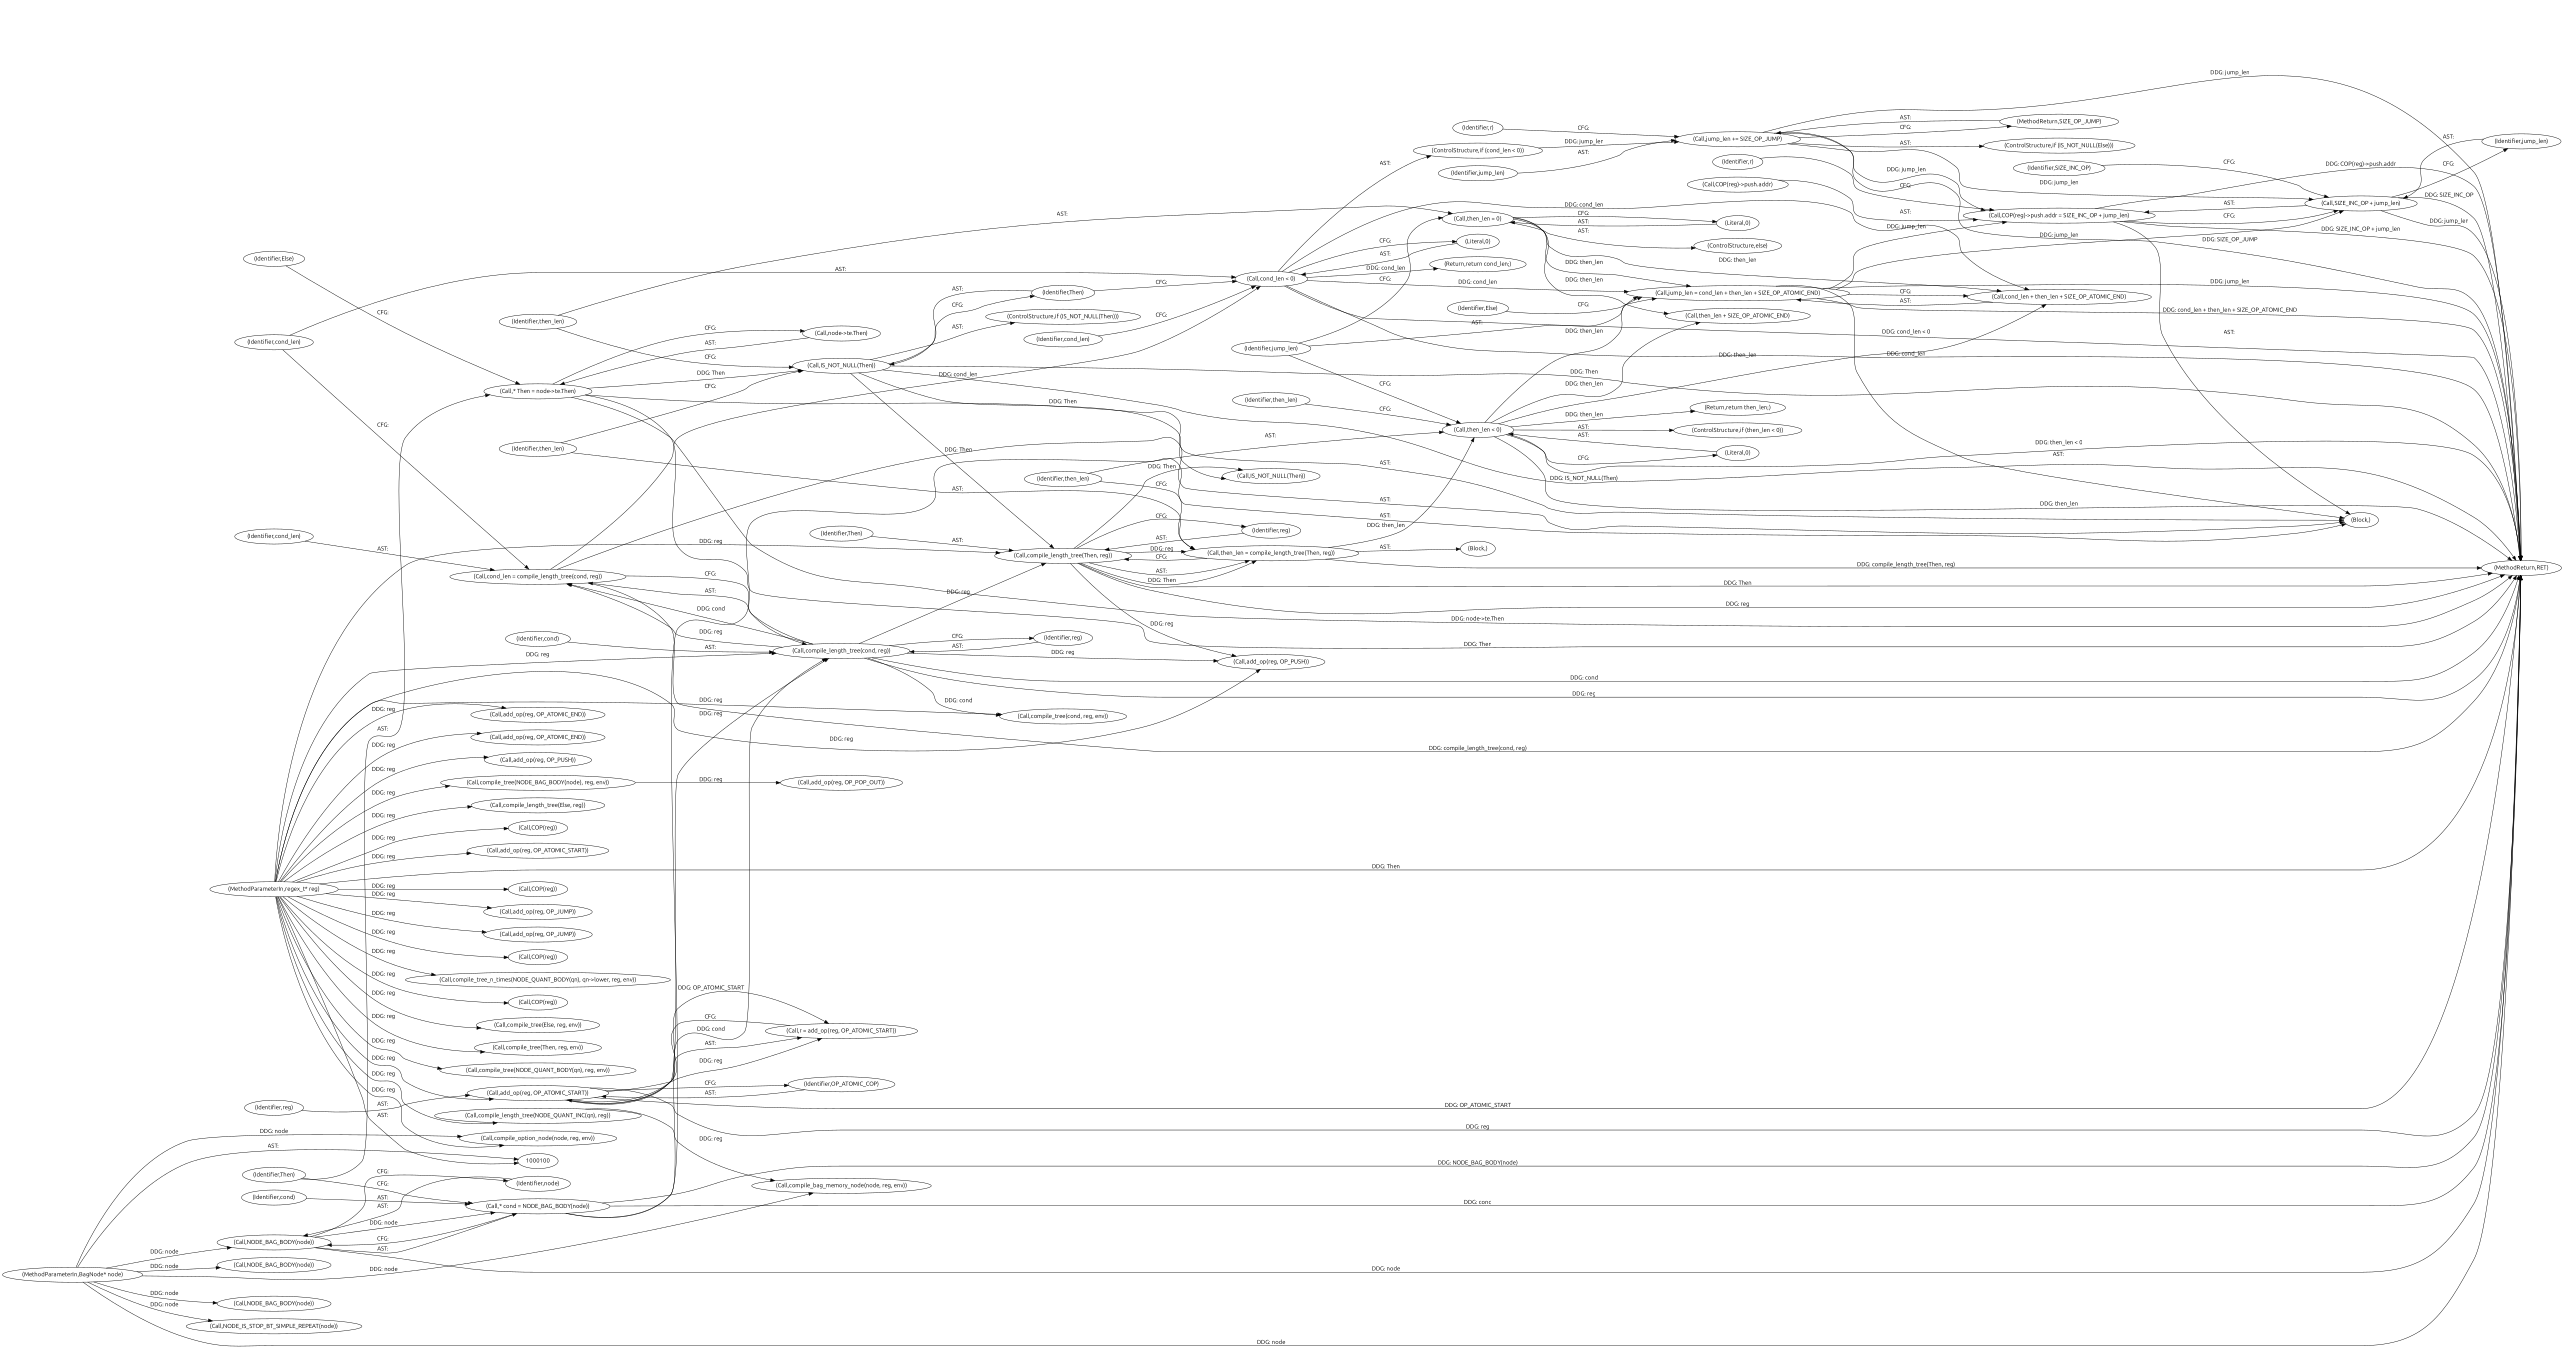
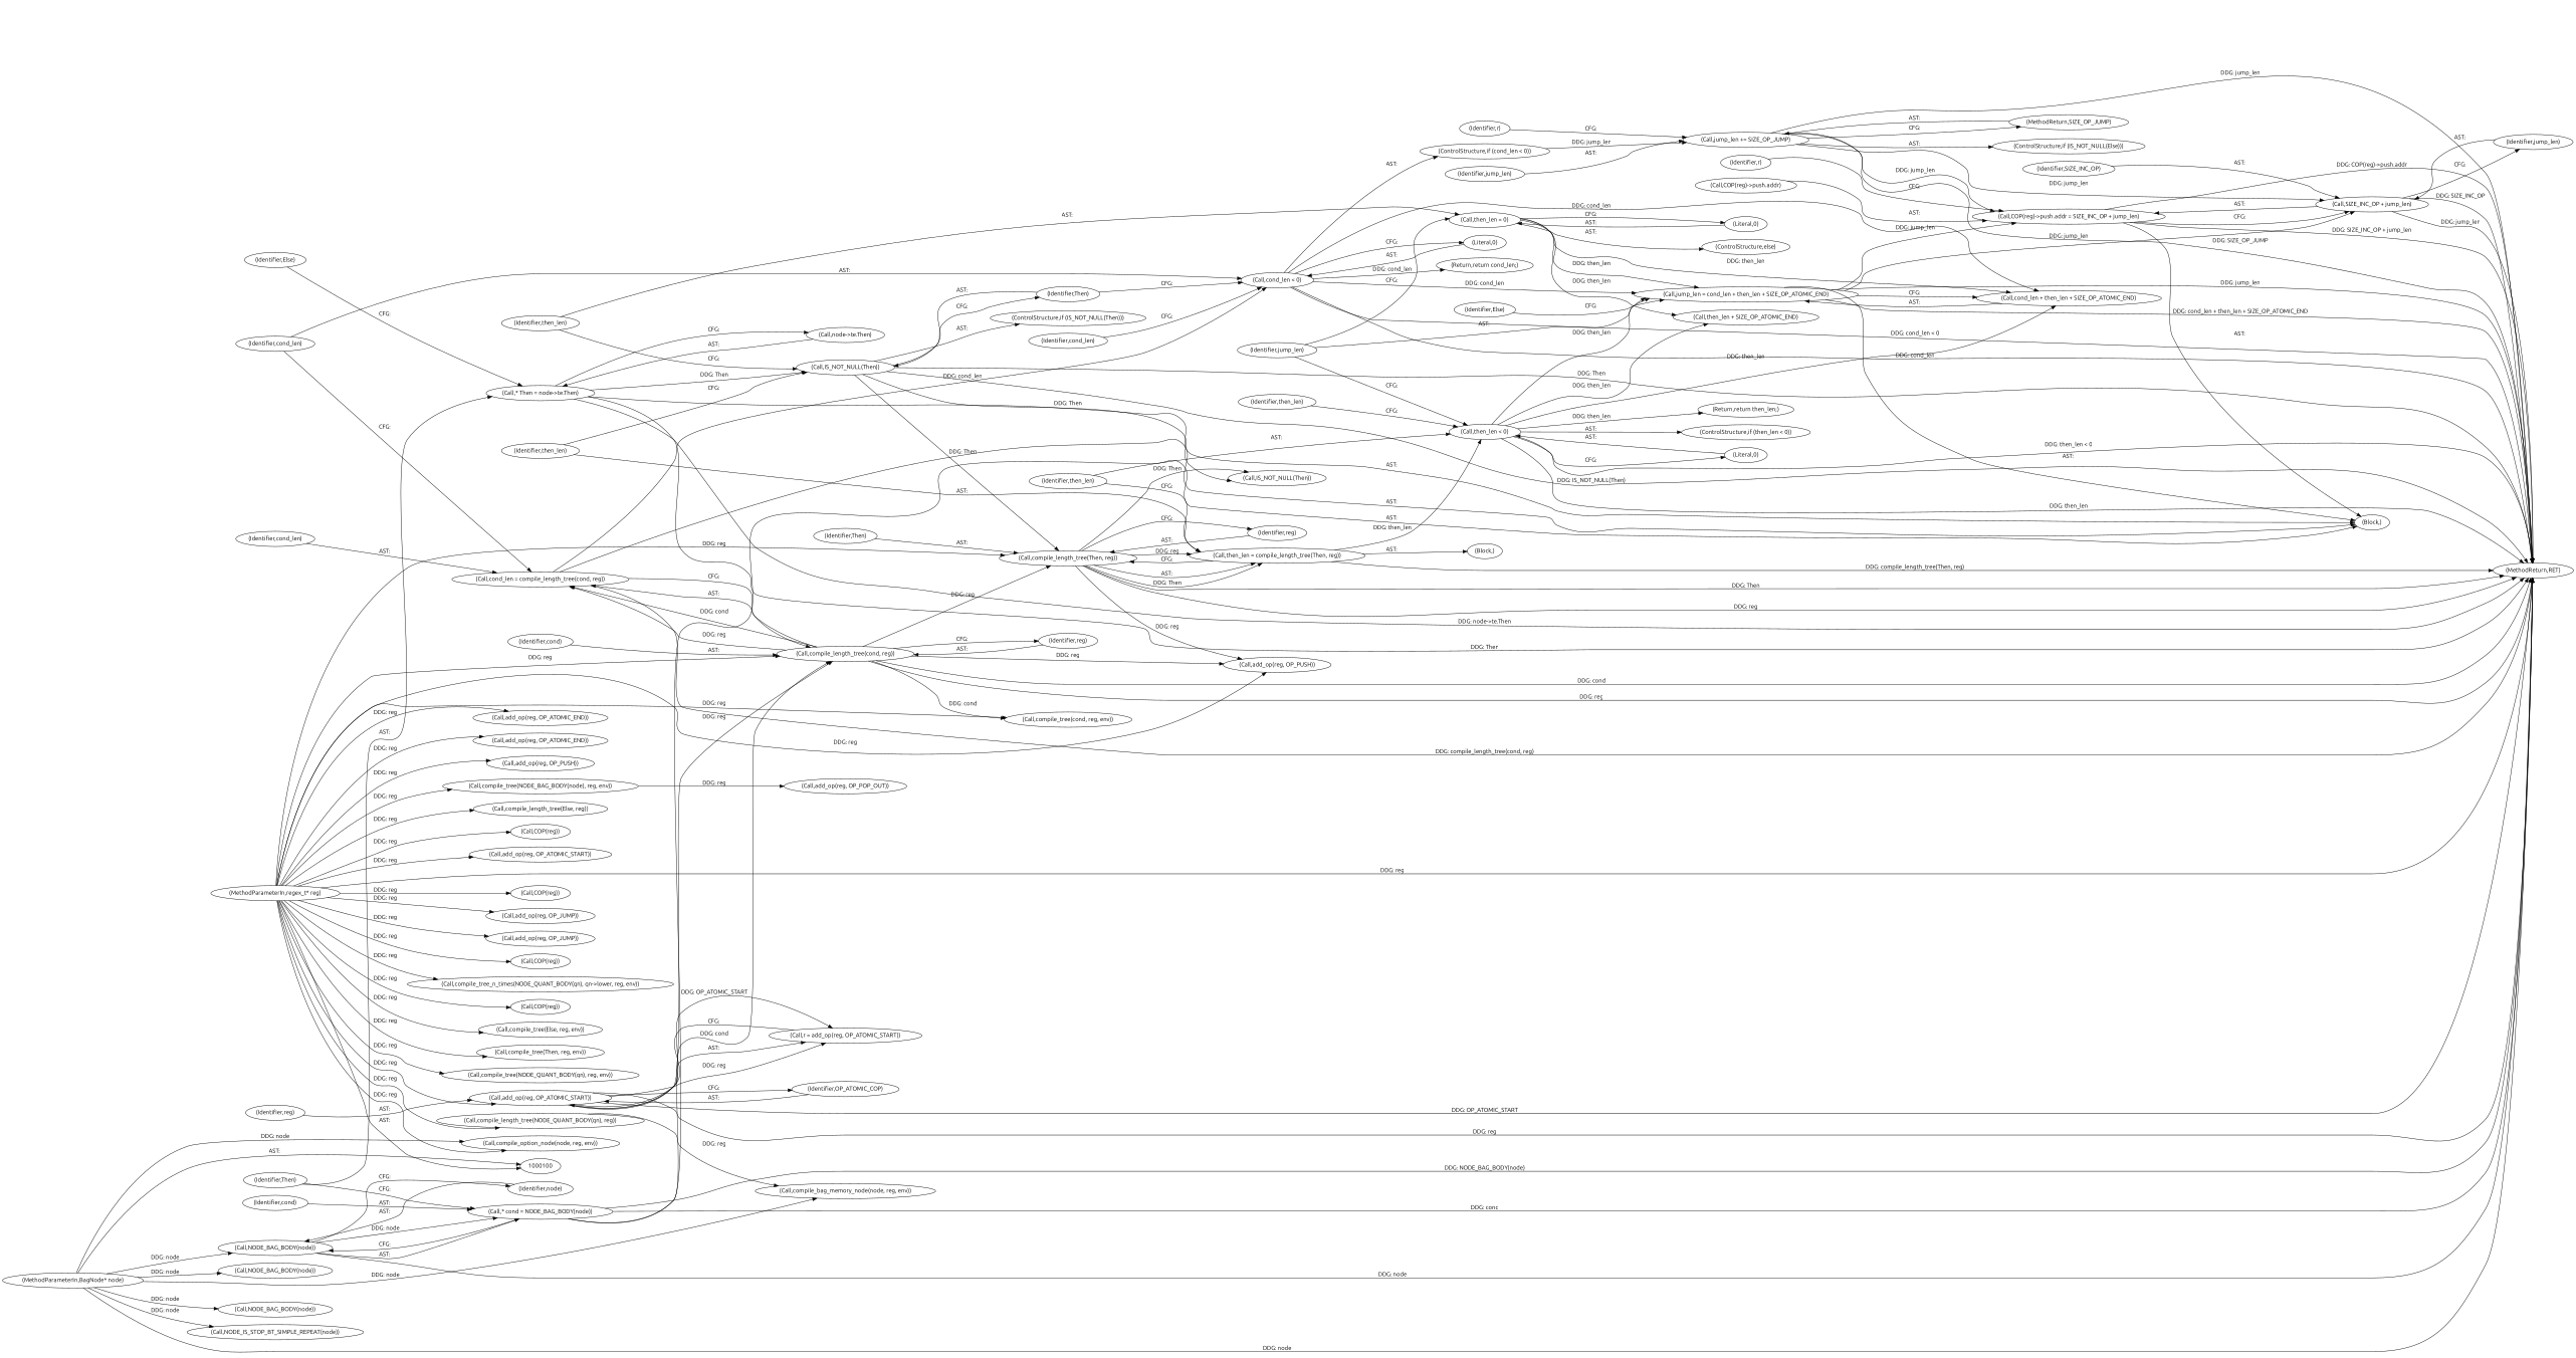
  digraph {
    fontname=Ubuntu
    rankdir=LR
    node [fontname=Ubuntu]
    edge [fontname=Ubuntu]
    n1 [label="(Call,jump_len += SIZE_OP_JUMP)"]
    n2 [label="(Call,COP(reg)->push.addr = SIZE_INC_OP + jump_len)"]
    n3 [label="(Call,SIZE_INC_OP + jump_len)"]
    n4 [label="(MethodReturn,RET)"]
    n5 [label="(MethodReturn,SIZE_OP_JUMP)"]
    n6 [label="(ControlStructure,if (IS_NOT_NULL(Else)))"]
    n7 [label="(Block,)"]
    n8 [label="(Identifier,jump_len)"]
    n9 [label="(Call,jump_len = cond_len + then_len + SIZE_OP_ATOMIC_END)"]
    n10 [label="(Call,cond_len + then_len + SIZE_OP_ATOMIC_END)"]
    n11 [label="(Call,cond_len < 0)"]
    n12 [label="(ControlStructure,if (cond_len < 0))"]
    n13 [label="(Return,return cond_len;)"]
    n14 [label="(Literal,0)"]
    n15 [label="(Call,cond_len = compile_length_tree(cond, reg))"]
    n16 [label="(Call,compile_length_tree(cond, reg))"]
    n17 [label="(Call,compile_length_tree(Then, reg))"]
    n18 [label="(Identifier,reg)"]
    n19 [label="(Call,add_op(reg, OP_PUSH))"]
    n20 [label="(Call,compile_tree(cond, reg, env))"]
    n21 [label="(Call,then_len = compile_length_tree(Then, reg))"]
    n22 [label="(Call,IS_NOT_NULL(Then))"]
    n23 [label="(Identifier,reg)"]
    n24 [label="(Call,* cond = NODE_BAG_BODY(node))"]
    n25 [label="(Call,NODE_BAG_BODY(node))"]
    n26 [label="(Identifier,node)"]
    n27 [label="(MethodParameterIn,BagNode* node)"]
    n28 [label="(Call,compile_option_node(node, reg, env))"]
    n29 [label="(Call,NODE_BAG_BODY(node))"]
    n30 [label="(Call,compile_bag_memory_node(node, reg, env))"]
    n31 [label="(Call,NODE_BAG_BODY(node))"]
    n32 [label="(Call,NODE_IS_STOP_BT_SIMPLE_REPEAT(node))"]
    1000100
    n34 [label="(Call,add_op(reg, OP_ATOMIC_START))"]
    n35 [label="(Identifier,OP_ATOMIC_COP)"]
    n36 [label="(Call,r = add_op(reg, OP_ATOMIC_START))"]
    n37 [label="(MethodParameterIn,regex_t* reg)"]
    n38 [label="(Call,add_op(reg, OP_ATOMIC_END))"]
    n39 [label="(Call,add_op(reg, OP_ATOMIC_END))"]
    n40 [label="(Call,add_op(reg, OP_PUSH))"]
    n41 [label="(Call,compile_tree(NODE_BAG_BODY(node), reg, env))"]
    n42 [label="(Call,compile_length_tree(Else, reg))"]
    n43 [label="(Call,COP(reg))"]
    n44 [label="(Call,add_op(reg, OP_ATOMIC_START))"]
    n45 [label="(Call,COP(reg))"]
-   n46 [label="(Call,compile_length_tree(NODE_QUANT_INC(qn), reg))"]
+   n46 [label="(Call,compile_length_tree(NODE_QUANT_BODY(qn), reg))"]
    n47 [label="(Call,add_op(reg, OP_JUMP))"]
    n48 [label="(Call,add_op(reg, OP_JUMP))"]
    n49 [label="(Call,COP(reg))"]
    n50 [label="(Call,compile_tree_n_times(NODE_QUANT_BODY(qn), qn->lower, reg, env))"]
    n51 [label="(Call,COP(reg))"]
    n52 [label="(Call,compile_tree(Else, reg, env))"]
    n53 [label="(Call,compile_tree(Then, reg, env))"]
    n54 [label="(Call,compile_tree(NODE_QUANT_BODY(qn), reg, env))"]
    n55 [label="(Call,add_op(reg, OP_POP_OUT))"]
    n56 [label="(Call,then_len = 0)"]
    n57 [label="(ControlStructure,else)"]
    n58 [label="(Literal,0)"]
    n59 [label="(Call,then_len + SIZE_OP_ATOMIC_END)"]
    n60 [label="(Call,then_len < 0)"]
    n61 [label="(Literal,0)"]
    n62 [label="(Return,return then_len;)"]
    n63 [label="(ControlStructure,if (then_len < 0))"]
    n64 [label="(Block,)"]
    n65 [label="(Call,IS_NOT_NULL(Then))"]
    n66 [label="(ControlStructure,if (IS_NOT_NULL(Then)))"]
    n67 [label="(Identifier,Then)"]
    n68 [label="(Call,* Then = node->te.Then)"]
    n69 [label="(Call,node->te.Then)"]
    n70 [label="(Identifier,Else)"]
    n71 [label="(Identifier,Then)"]
    n72 [label="(Identifier,then_len)"]
    n73 [label="(Identifier,cond_len)"]
    n74 [label="(Call,COP(reg)->push.addr)"]
    n75 [label="(Identifier,Then)"]
    n76 [label="(Identifier,cond)"]
    n77 [label="(Identifier,then_len)"]
    n78 [label="(Identifier,then_len)"]
    n79 [label="(Identifier,jump_len)"]
    n80 [label="(Identifier,SIZE_INC_OP)"]
    n81 [label="(Identifier,cond_len)"]
    n82 [label="(Identifier,jump_len)"]
    n83 [label="(Identifier,reg)"]
    n84 [label="(Identifier,r)"]
    n85 [label="(Identifier,then_len)"]
    n86 [label="(Identifier,r)"]
    n87 [label="(Identifier,cond_len)"]
    n88 [label="(Identifier,Else)"]
    n89 [label="(Identifier,cond)"]
    n1 -> n2 [label="DDG: jump_len"]
    n1 -> n3 [label="DDG: jump_len"]
    n1 -> n4 [label="DDG: jump_len"]
    n1 -> n4 [label="DDG: SIZE_OP_JUMP"]
    n1 -> n5 [label="CFG: "]
    n1 -> n6 [label="AST: "]
    n2 -> n3 [label="CFG: "]
    n2 -> n4 [label="DDG: COP(reg)->push.addr"]
    n2 -> n4 [label="DDG: SIZE_INC_OP + jump_len"]
    n2 -> n7 [label="AST: "]
    n3 -> n2 [label="AST: "]
    n3 -> n4 [label="DDG: jump_len"]
    n3 -> n4 [label="DDG: SIZE_INC_OP"]
    n3 -> n8 [label="CFG: "]
    n5 -> n1 [label="AST: "]
    n8 -> n3 [label="AST: "]
    n9 -> n2 [label="DDG: jump_len"]
    n9 -> n3 [label="DDG: jump_len"]
    n9 -> n4 [label="DDG: jump_len"]
    n9 -> n4 [label="DDG: cond_len + then_len + SIZE_OP_ATOMIC_END"]
    n9 -> n7 [label="AST: "]
    n9 -> n10 [label="CFG: "]
    n10 -> n9 [label="AST: "]
    n11 -> n4 [label="DDG: cond_len < 0"]
    n11 -> n4 [label="DDG: cond_len"]
    n11 -> n9 [label="DDG: cond_len"]
    n11 -> n10 [label="DDG: cond_len"]
    n11 -> n12 [label="AST: "]
    n11 -> n13 [label="DDG: cond_len"]
    n11 -> n14 [label="CFG: "]
    n12 -> n1 [label="DDG: jump_len"]
    n14 -> n11 [label="AST: "]
    n15 -> n4 [label="DDG: compile_length_tree(cond, reg)"]
    n15 -> n7 [label="AST: "]
    n15 -> n11 [label="DDG: cond_len"]
    n15 -> n16 [label="CFG: "]
    n16 -> n4 [label="DDG: cond"]
    n16 -> n4 [label="DDG: reg"]
    n16 -> n15 [label="AST: "]
    n16 -> n15 [label="DDG: cond"]
    n16 -> n15 [label="DDG: reg"]
    n16 -> n17 [label="DDG: reg"]
    n16 -> n18 [label="CFG: "]
    n16 -> n19 [label="DDG: reg"]
    n16 -> n20 [label="DDG: cond"]
    n17 -> n4 [label="DDG: Then"]
    n17 -> n4 [label="DDG: reg"]
    n17 -> n19 [label="DDG: reg"]
    n17 -> n21 [label="AST: "]
    n17 -> n21 [label="DDG: Then"]
    n17 -> n21 [label="DDG: reg"]
    n17 -> n22 [label="DDG: Then"]
    n17 -> n23 [label="CFG: "]
    n18 -> n16 [label="AST: "]
    n21 -> n4 [label="DDG: compile_length_tree(Then, reg)"]
    n21 -> n17 [label="CFG: "]
    n21 -> n60 [label="DDG: then_len"]
    n21 -> n64 [label="AST: "]
    n23 -> n17 [label="AST: "]
    n24 -> n4 [label="DDG: NODE_BAG_BODY(node)"]
    n24 -> n4 [label="DDG: cond"]
    n24 -> n7 [label="AST: "]
    n24 -> n16 [label="DDG: cond"]
    n24 -> n25 [label="CFG: "]
    n25 -> n4 [label="DDG: node"]
    n25 -> n24 [label="AST: "]
    n25 -> n24 [label="DDG: node"]
    n25 -> n26 [label="CFG: "]
    n26 -> n25 [label="AST: "]
    n27 -> n4 [label="DDG: node"]
    n27 -> n25 [label="DDG: node"]
    n27 -> n28 [label="DDG: node"]
    n27 -> n29 [label="DDG: node"]
    n27 -> n30 [label="DDG: node"]
    n27 -> n31 [label="DDG: node"]
    n27 -> n32 [label="DDG: node"]
    n27 -> 1000100 [label="AST: "]
    n34 -> n4 [label="DDG: reg"]
    n34 -> n4 [label="DDG: OP_ATOMIC_START"]
    n34 -> n16 [label="DDG: reg"]
    n34 -> n35 [label="CFG: "]
    n34 -> n36 [label="AST: "]
    n34 -> n36 [label="DDG: reg"]
    n34 -> n36 [label="DDG: OP_ATOMIC_START"]
    n35 -> n34 [label="AST: "]
    n36 -> n34 [label="CFG: "]
-   n37 -> n4 [label="DDG: Then"]
+   n37 -> n4 [label="DDG: reg"]
    n37 -> n16 [label="DDG: reg"]
    n37 -> n17 [label="DDG: reg"]
    n37 -> n19 [label="DDG: reg"]
    n37 -> n20 [label="DDG: reg"]
    n37 -> n28 [label="DDG: reg"]
    n37 -> 1000100 [label="AST: "]
    n37 -> n34 [label="DDG: reg"]
    n37 -> n38 [label="DDG: reg"]
    n37 -> n39 [label="DDG: reg"]
    n37 -> n40 [label="DDG: reg"]
    n37 -> n41 [label="DDG: reg"]
    n37 -> n42 [label="DDG: reg"]
    n37 -> n43 [label="DDG: reg"]
    n37 -> n44 [label="DDG: reg"]
    n37 -> n45 [label="DDG: reg"]
    n37 -> n46 [label="DDG: reg"]
    n37 -> n47 [label="DDG: reg"]
    n37 -> n48 [label="DDG: reg"]
    n37 -> n49 [label="DDG: reg"]
    n37 -> n50 [label="DDG: reg"]
    n37 -> n51 [label="DDG: reg"]
    n37 -> n52 [label="DDG: reg"]
    n37 -> n53 [label="DDG: reg"]
    n37 -> n54 [label="DDG: reg"]
    n41 -> n55 [label="DDG: reg"]
    n46 -> n30 [label="DDG: reg"]
    n56 -> n9 [label="DDG: then_len"]
    n56 -> n10 [label="DDG: then_len"]
    n56 -> n57 [label="AST: "]
    n56 -> n58 [label="CFG: "]
    n56 -> n59 [label="DDG: then_len"]
    n58 -> n56 [label="AST: "]
    n60 -> n4 [label="DDG: then_len < 0"]
    n60 -> n4 [label="DDG: then_len"]
    n60 -> n9 [label="DDG: then_len"]
    n60 -> n10 [label="DDG: then_len"]
    n60 -> n59 [label="DDG: then_len"]
    n60 -> n61 [label="CFG: "]
    n60 -> n62 [label="DDG: then_len"]
    n60 -> n63 [label="AST: "]
    n61 -> n60 [label="AST: "]
    n65 -> n4 [label="DDG: Then"]
    n65 -> n4 [label="DDG: IS_NOT_NULL(Then)"]
    n65 -> n17 [label="DDG: Then"]
    n65 -> n22 [label="DDG: Then"]
    n65 -> n66 [label="AST: "]
    n65 -> n67 [label="CFG: "]
    n67 -> n11 [label="CFG: "]
    n67 -> n65 [label="AST: "]
    n68 -> n4 [label="DDG: node->te.Then"]
    n68 -> n4 [label="DDG: Then"]
    n68 -> n7 [label="AST: "]
    n68 -> n65 [label="DDG: Then"]
    n68 -> n69 [label="CFG: "]
    n69 -> n68 [label="AST: "]
    n70 -> n68 [label="CFG: "]
    n71 -> n24 [label="CFG: "]
    n71 -> n68 [label="AST: "]
    n72 -> n56 [label="AST: "]
    n72 -> n65 [label="CFG: "]
    n73 -> n11 [label="AST: "]
    n73 -> n15 [label="CFG: "]
    n74 -> n2 [label="AST: "]
    n75 -> n17 [label="AST: "]
    n76 -> n24 [label="AST: "]
    n77 -> n21 [label="CFG: "]
    n77 -> n60 [label="AST: "]
    n78 -> n21 [label="AST: "]
    n78 -> n65 [label="CFG: "]
    n79 -> n9 [label="AST: "]
    n79 -> n56 [label="CFG: "]
    n79 -> n60 [label="CFG: "]
-   n80 -> n3 [label="CFG: "]
+   n80 -> n3 [label="AST: "]
    n81 -> n15 [label="AST: "]
    n82 -> n1 [label="AST: "]
    n83 -> n34 [label="AST: "]
    n84 -> n1 [label="CFG: "]
    n85 -> n60 [label="CFG: "]
    n86 -> n2 [label="CFG: "]
    n87 -> n11 [label="CFG: "]
    n88 -> n9 [label="CFG: "]
    n89 -> n16 [label="AST: "]
  }
